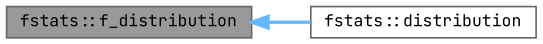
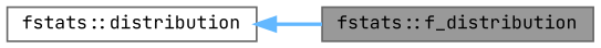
  digraph {
    rankdir=LR
    fontname="JetBrains Mono"
    node [color=gray40 fontname="JetBrains Mono" fontsize=10 shape=box style=filled]
    n1 [fillcolor=grey60 fontcolor=black height=0.2 label="fstats::f_distribution" width=0.4]
    n2 [fillcolor=white height=0.2 label="fstats::distribution" width=0.4]
-   n1 -> n2 [color=steelblue1 dir=back fontname="JetBrains Mono" fontsize=10 labelfontname=Helvetica labelfontsize=10 style=bold]
+   n2 -> n1 [color=steelblue1 dir=back fontname="JetBrains Mono" fontsize=10 labelfontname=Helvetica labelfontsize=10 style=bold]
  }
